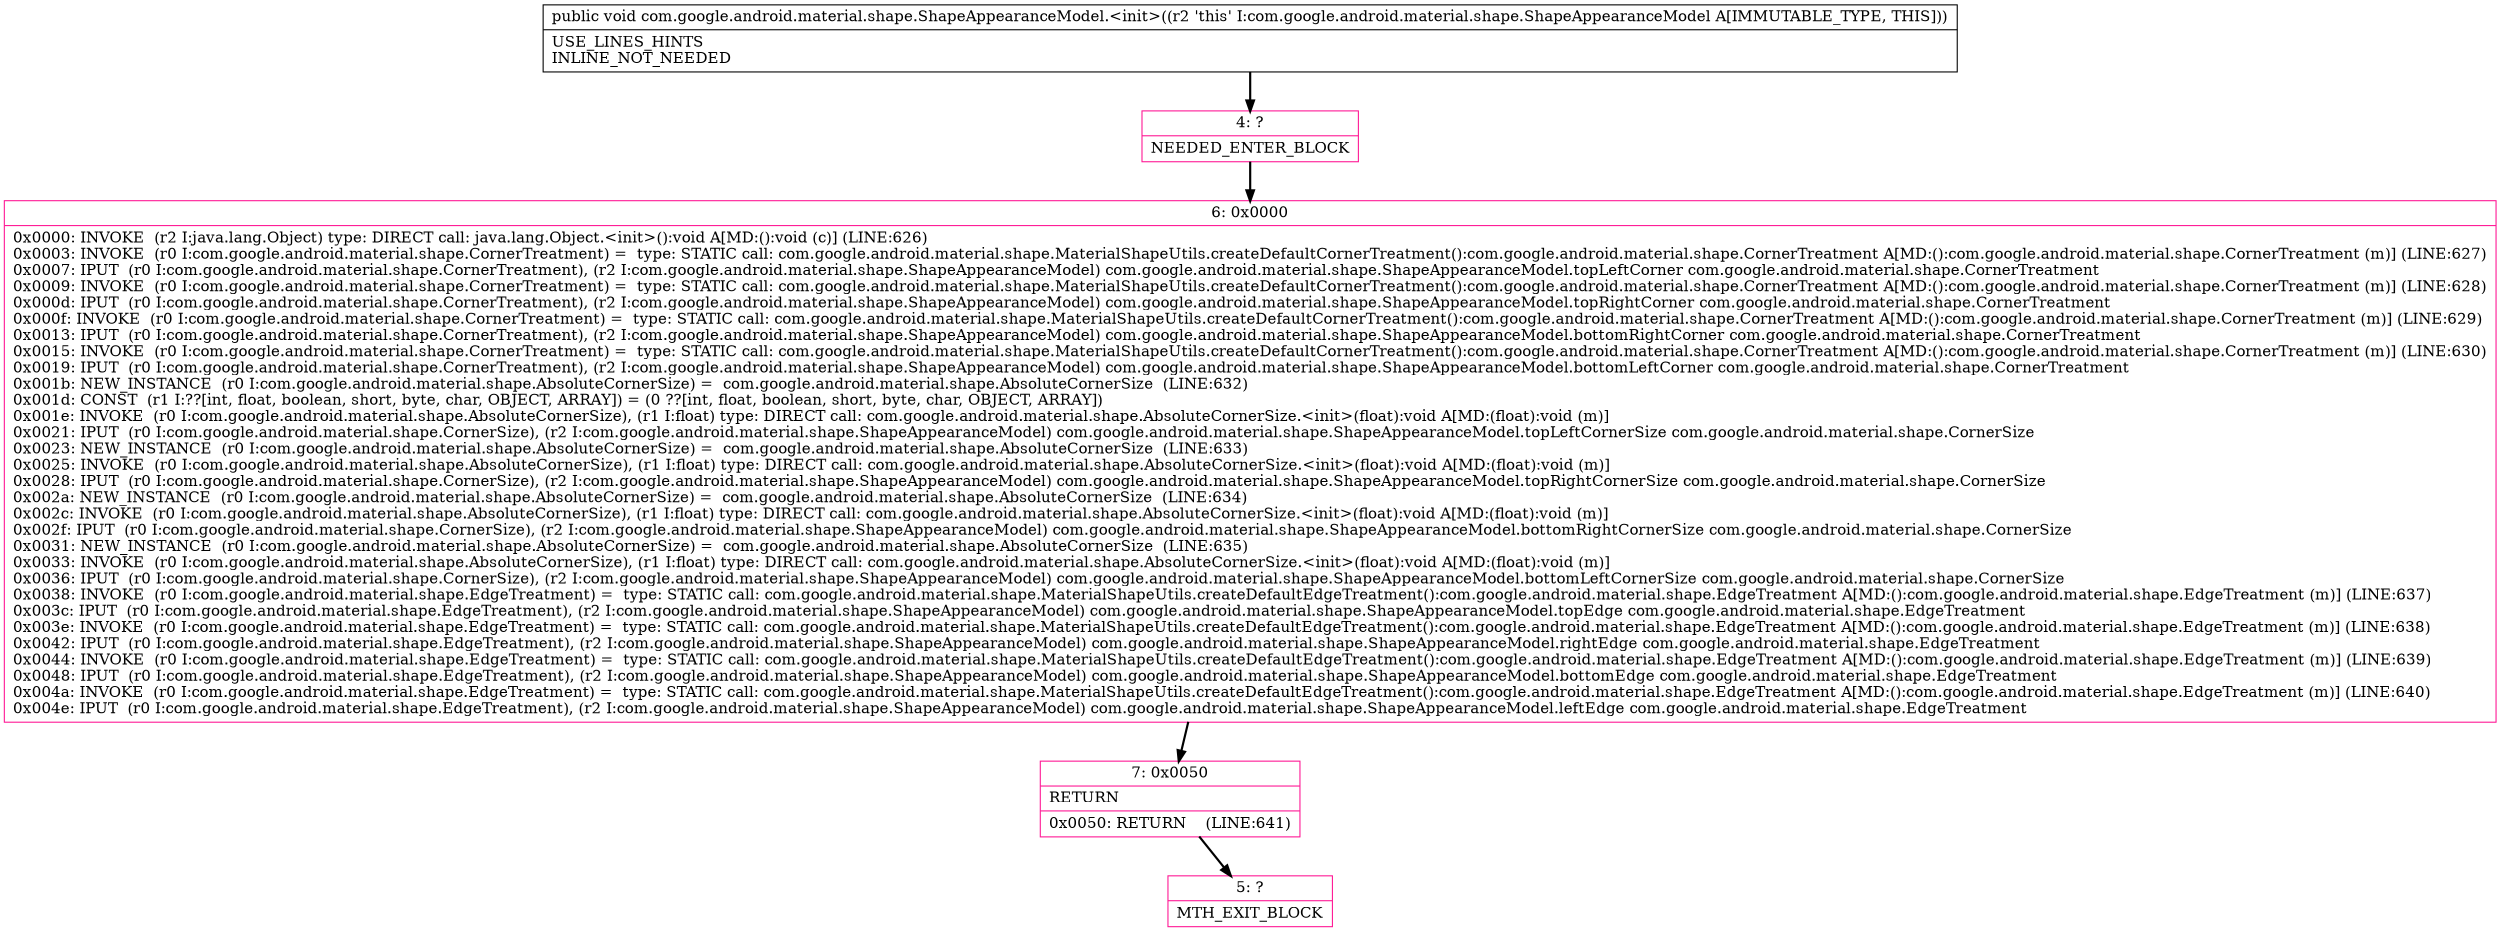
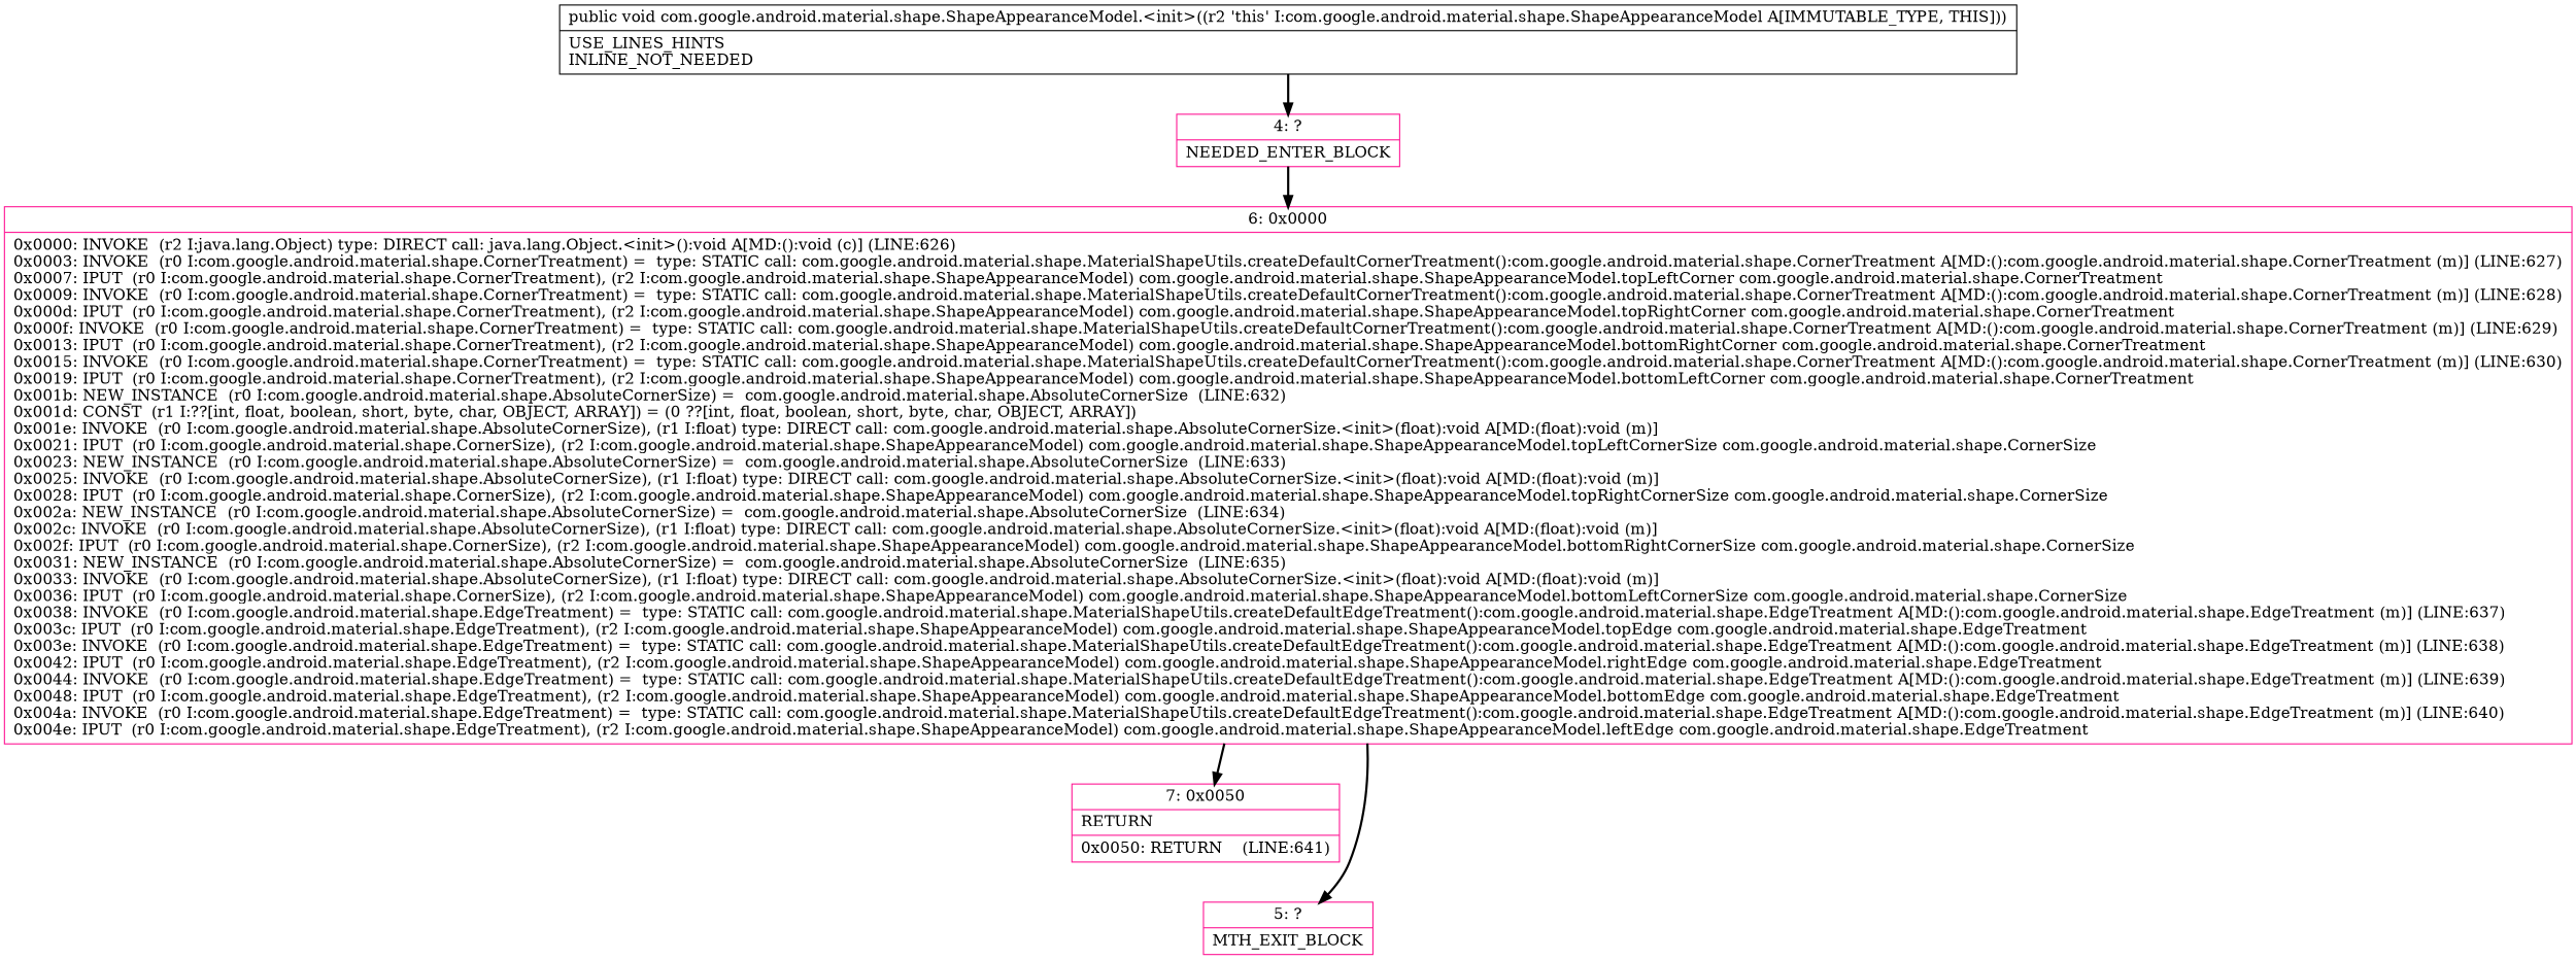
  digraph {
    node [color=deeppink shape=record]
    edge [style=bold]
    n1 [label="{4\:\ ?|NEEDED_ENTER_BLOCK\l}"]
    n2 [label="{6\:\ 0x0000|0x0000: INVOKE  (r2 I:java.lang.Object) type: DIRECT call: java.lang.Object.\<init\>():void A[MD:():void (c)] (LINE:626)\l0x0003: INVOKE  (r0 I:com.google.android.material.shape.CornerTreatment) =  type: STATIC call: com.google.android.material.shape.MaterialShapeUtils.createDefaultCornerTreatment():com.google.android.material.shape.CornerTreatment A[MD:():com.google.android.material.shape.CornerTreatment (m)] (LINE:627)\l0x0007: IPUT  (r0 I:com.google.android.material.shape.CornerTreatment), (r2 I:com.google.android.material.shape.ShapeAppearanceModel) com.google.android.material.shape.ShapeAppearanceModel.topLeftCorner com.google.android.material.shape.CornerTreatment \l0x0009: INVOKE  (r0 I:com.google.android.material.shape.CornerTreatment) =  type: STATIC call: com.google.android.material.shape.MaterialShapeUtils.createDefaultCornerTreatment():com.google.android.material.shape.CornerTreatment A[MD:():com.google.android.material.shape.CornerTreatment (m)] (LINE:628)\l0x000d: IPUT  (r0 I:com.google.android.material.shape.CornerTreatment), (r2 I:com.google.android.material.shape.ShapeAppearanceModel) com.google.android.material.shape.ShapeAppearanceModel.topRightCorner com.google.android.material.shape.CornerTreatment \l0x000f: INVOKE  (r0 I:com.google.android.material.shape.CornerTreatment) =  type: STATIC call: com.google.android.material.shape.MaterialShapeUtils.createDefaultCornerTreatment():com.google.android.material.shape.CornerTreatment A[MD:():com.google.android.material.shape.CornerTreatment (m)] (LINE:629)\l0x0013: IPUT  (r0 I:com.google.android.material.shape.CornerTreatment), (r2 I:com.google.android.material.shape.ShapeAppearanceModel) com.google.android.material.shape.ShapeAppearanceModel.bottomRightCorner com.google.android.material.shape.CornerTreatment \l0x0015: INVOKE  (r0 I:com.google.android.material.shape.CornerTreatment) =  type: STATIC call: com.google.android.material.shape.MaterialShapeUtils.createDefaultCornerTreatment():com.google.android.material.shape.CornerTreatment A[MD:():com.google.android.material.shape.CornerTreatment (m)] (LINE:630)\l0x0019: IPUT  (r0 I:com.google.android.material.shape.CornerTreatment), (r2 I:com.google.android.material.shape.ShapeAppearanceModel) com.google.android.material.shape.ShapeAppearanceModel.bottomLeftCorner com.google.android.material.shape.CornerTreatment \l0x001b: NEW_INSTANCE  (r0 I:com.google.android.material.shape.AbsoluteCornerSize) =  com.google.android.material.shape.AbsoluteCornerSize  (LINE:632)\l0x001d: CONST  (r1 I:??[int, float, boolean, short, byte, char, OBJECT, ARRAY]) = (0 ??[int, float, boolean, short, byte, char, OBJECT, ARRAY]) \l0x001e: INVOKE  (r0 I:com.google.android.material.shape.AbsoluteCornerSize), (r1 I:float) type: DIRECT call: com.google.android.material.shape.AbsoluteCornerSize.\<init\>(float):void A[MD:(float):void (m)]\l0x0021: IPUT  (r0 I:com.google.android.material.shape.CornerSize), (r2 I:com.google.android.material.shape.ShapeAppearanceModel) com.google.android.material.shape.ShapeAppearanceModel.topLeftCornerSize com.google.android.material.shape.CornerSize \l0x0023: NEW_INSTANCE  (r0 I:com.google.android.material.shape.AbsoluteCornerSize) =  com.google.android.material.shape.AbsoluteCornerSize  (LINE:633)\l0x0025: INVOKE  (r0 I:com.google.android.material.shape.AbsoluteCornerSize), (r1 I:float) type: DIRECT call: com.google.android.material.shape.AbsoluteCornerSize.\<init\>(float):void A[MD:(float):void (m)]\l0x0028: IPUT  (r0 I:com.google.android.material.shape.CornerSize), (r2 I:com.google.android.material.shape.ShapeAppearanceModel) com.google.android.material.shape.ShapeAppearanceModel.topRightCornerSize com.google.android.material.shape.CornerSize \l0x002a: NEW_INSTANCE  (r0 I:com.google.android.material.shape.AbsoluteCornerSize) =  com.google.android.material.shape.AbsoluteCornerSize  (LINE:634)\l0x002c: INVOKE  (r0 I:com.google.android.material.shape.AbsoluteCornerSize), (r1 I:float) type: DIRECT call: com.google.android.material.shape.AbsoluteCornerSize.\<init\>(float):void A[MD:(float):void (m)]\l0x002f: IPUT  (r0 I:com.google.android.material.shape.CornerSize), (r2 I:com.google.android.material.shape.ShapeAppearanceModel) com.google.android.material.shape.ShapeAppearanceModel.bottomRightCornerSize com.google.android.material.shape.CornerSize \l0x0031: NEW_INSTANCE  (r0 I:com.google.android.material.shape.AbsoluteCornerSize) =  com.google.android.material.shape.AbsoluteCornerSize  (LINE:635)\l0x0033: INVOKE  (r0 I:com.google.android.material.shape.AbsoluteCornerSize), (r1 I:float) type: DIRECT call: com.google.android.material.shape.AbsoluteCornerSize.\<init\>(float):void A[MD:(float):void (m)]\l0x0036: IPUT  (r0 I:com.google.android.material.shape.CornerSize), (r2 I:com.google.android.material.shape.ShapeAppearanceModel) com.google.android.material.shape.ShapeAppearanceModel.bottomLeftCornerSize com.google.android.material.shape.CornerSize \l0x0038: INVOKE  (r0 I:com.google.android.material.shape.EdgeTreatment) =  type: STATIC call: com.google.android.material.shape.MaterialShapeUtils.createDefaultEdgeTreatment():com.google.android.material.shape.EdgeTreatment A[MD:():com.google.android.material.shape.EdgeTreatment (m)] (LINE:637)\l0x003c: IPUT  (r0 I:com.google.android.material.shape.EdgeTreatment), (r2 I:com.google.android.material.shape.ShapeAppearanceModel) com.google.android.material.shape.ShapeAppearanceModel.topEdge com.google.android.material.shape.EdgeTreatment \l0x003e: INVOKE  (r0 I:com.google.android.material.shape.EdgeTreatment) =  type: STATIC call: com.google.android.material.shape.MaterialShapeUtils.createDefaultEdgeTreatment():com.google.android.material.shape.EdgeTreatment A[MD:():com.google.android.material.shape.EdgeTreatment (m)] (LINE:638)\l0x0042: IPUT  (r0 I:com.google.android.material.shape.EdgeTreatment), (r2 I:com.google.android.material.shape.ShapeAppearanceModel) com.google.android.material.shape.ShapeAppearanceModel.rightEdge com.google.android.material.shape.EdgeTreatment \l0x0044: INVOKE  (r0 I:com.google.android.material.shape.EdgeTreatment) =  type: STATIC call: com.google.android.material.shape.MaterialShapeUtils.createDefaultEdgeTreatment():com.google.android.material.shape.EdgeTreatment A[MD:():com.google.android.material.shape.EdgeTreatment (m)] (LINE:639)\l0x0048: IPUT  (r0 I:com.google.android.material.shape.EdgeTreatment), (r2 I:com.google.android.material.shape.ShapeAppearanceModel) com.google.android.material.shape.ShapeAppearanceModel.bottomEdge com.google.android.material.shape.EdgeTreatment \l0x004a: INVOKE  (r0 I:com.google.android.material.shape.EdgeTreatment) =  type: STATIC call: com.google.android.material.shape.MaterialShapeUtils.createDefaultEdgeTreatment():com.google.android.material.shape.EdgeTreatment A[MD:():com.google.android.material.shape.EdgeTreatment (m)] (LINE:640)\l0x004e: IPUT  (r0 I:com.google.android.material.shape.EdgeTreatment), (r2 I:com.google.android.material.shape.ShapeAppearanceModel) com.google.android.material.shape.ShapeAppearanceModel.leftEdge com.google.android.material.shape.EdgeTreatment \l}"]
    n3 [label="{7\:\ 0x0050|RETURN\l|0x0050: RETURN    (LINE:641)\l}"]
    n4 [label="{5\:\ ?|MTH_EXIT_BLOCK\l}"]
    n5 [color=black label="{public void com.google.android.material.shape.ShapeAppearanceModel.\<init\>((r2 'this' I:com.google.android.material.shape.ShapeAppearanceModel A[IMMUTABLE_TYPE, THIS]))  | USE_LINES_HINTS\lINLINE_NOT_NEEDED\l}"]
    n1 -> n2
    n2 -> n3
-   n3 -> n4
+   n2 -> n4
    n5 -> n1
  }
